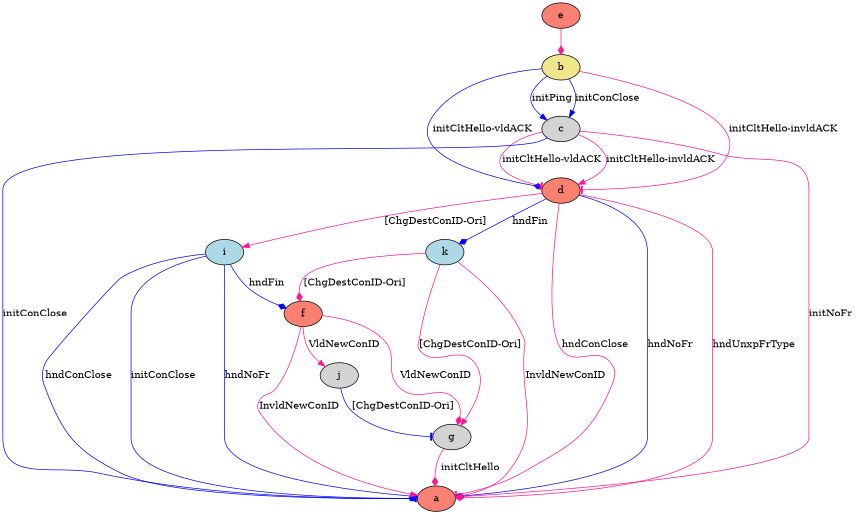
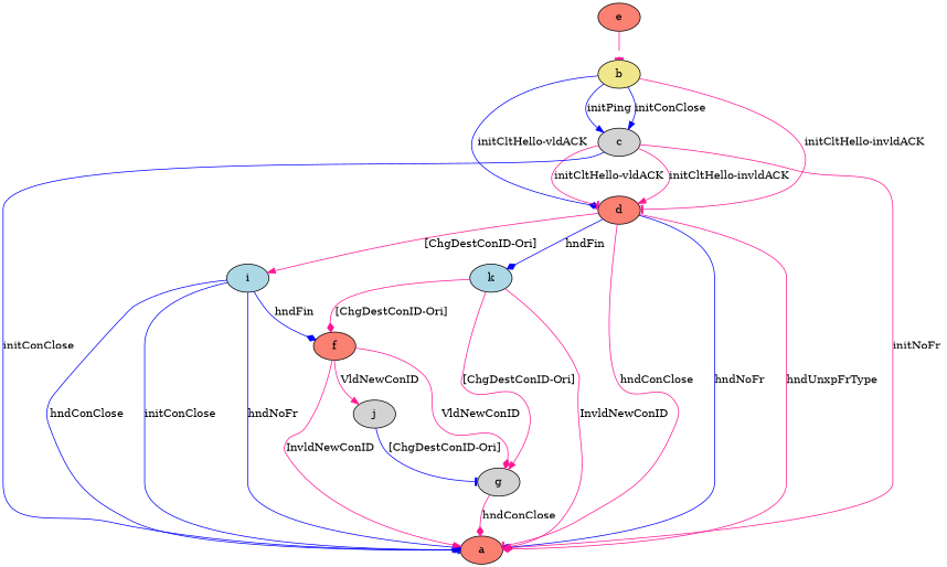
  digraph {
    node [fillcolor=salmon style=filled]
    edge [arrowhead=diamond color=deeppink]
    b [fillcolor=khaki]
    c [fillcolor=lightgrey]
    d
    a
    i [fillcolor=lightblue]
    k [fillcolor=lightblue]
    f
    g [fillcolor=lightgrey]
    j [fillcolor=lightgrey]
    e
    b -> c [arrowhead=normal color=blue label="initPing "]
    b -> c [arrowhead=normal color=blue label="initConClose "]
    b -> d [color=blue label="initCltHello-vldACK "]
    b -> d [arrowhead=tee label="initCltHello-invldACK "]
    c -> d [arrowhead=tee label="initCltHello-vldACK "]
    c -> d [arrowhead=normal label="initCltHello-invldACK "]
    c -> a [arrowhead=normal color=blue label="initConClose "]
    c -> a [label="initNoFr "]
    d -> a [arrowhead=tee label="hndConClose "]
    d -> a [color=blue label="hndNoFr "]
    d -> a [label="hndUnxpFrType "]
    d -> i [arrowhead=normal label="[ChgDestConID-Ori] "]
    d -> k [color=blue label="hndFin "]
    i -> a [color=blue label="hndConClose "]
    i -> a [arrowhead=tee color=blue label="initConClose "]
    i -> a [arrowhead=normal color=blue label="hndNoFr "]
    i -> f [color=blue label="hndFin "]
    k -> a [arrowhead=normal label="InvldNewConID "]
    k -> f [label="[ChgDestConID-Ori] "]
    k -> g [arrowhead=normal label="[ChgDestConID-Ori] "]
    f -> a [arrowhead=normal label="InvldNewConID "]
    f -> g [label="VldNewConID "]
    f -> j [arrowhead=normal label="VldNewConID "]
-   g -> a [label="initCltHello "]
+   g -> a [label="hndConClose "]
    j -> g [arrowhead=tee color=blue label="[ChgDestConID-Ori] "]
-   e -> b
+   e -> b [arrowhead=tee]
  }
